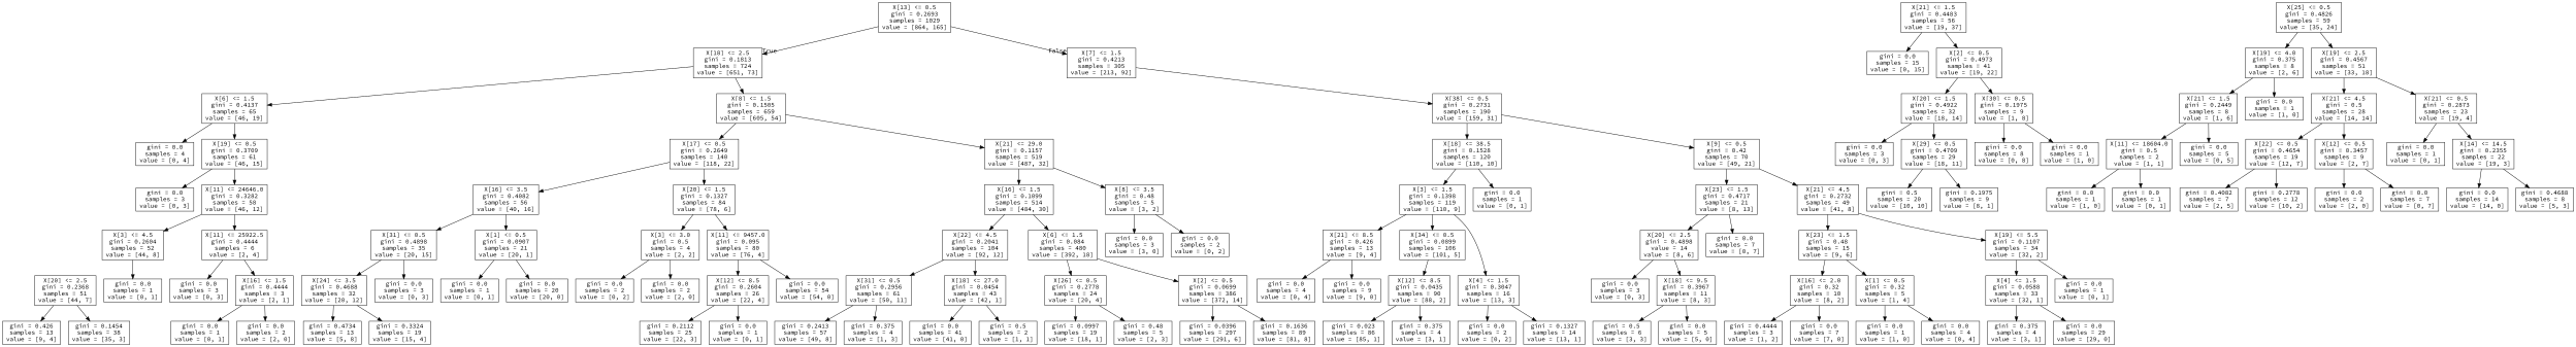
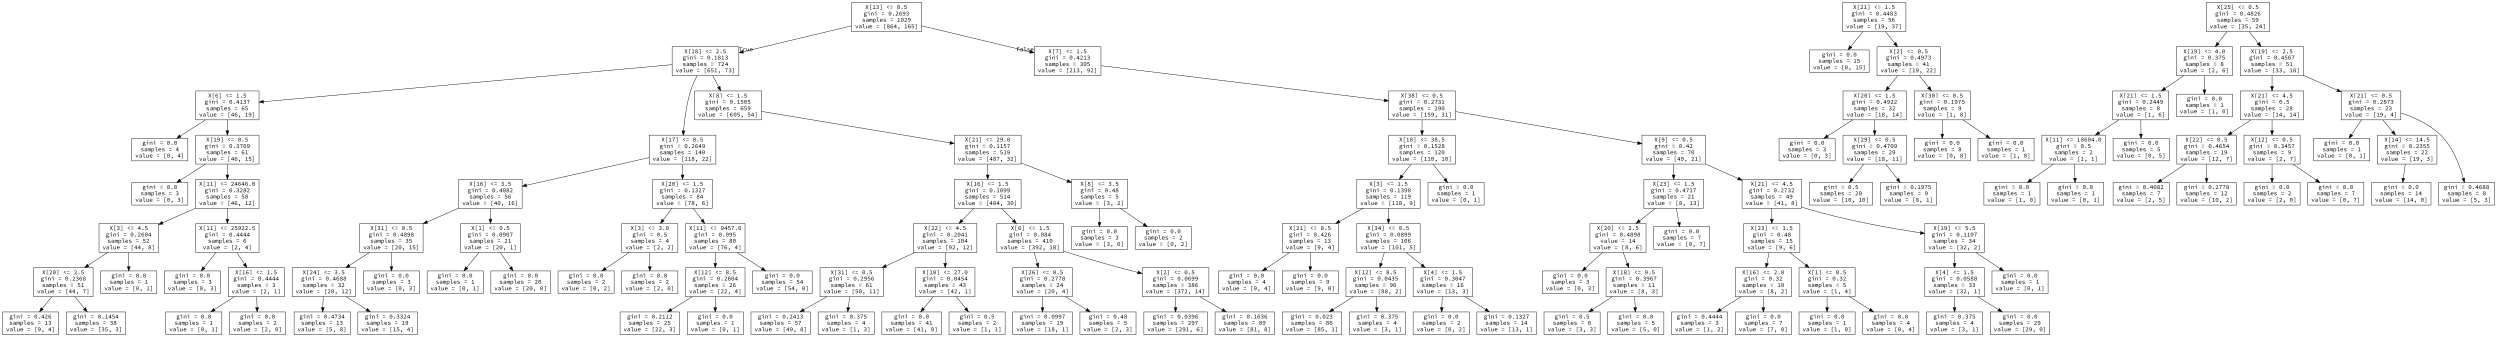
  digraph {
    fontname="Source Code Pro"
    node [fontname="Source Code Pro" shape=box]
    edge [fontname="Source Code Pro"]
    n1 [label="X[13] <= 0.5\ngini = 0.2693\nsamples = 1029\nvalue = [864, 165]"]
    n2 [label="X[18] <= 2.5\ngini = 0.1813\nsamples = 724\nvalue = [651, 73]"]
    n3 [label="X[7] <= 1.5\ngini = 0.4213\nsamples = 305\nvalue = [213, 92]"]
    n4 [label="X[6] <= 1.5\ngini = 0.4137\nsamples = 65\nvalue = [46, 19]"]
    n5 [label="X[8] <= 1.5\ngini = 0.1505\nsamples = 659\nvalue = [605, 54]"]
    n6 [label="X[38] <= 0.5\ngini = 0.2731\nsamples = 190\nvalue = [159, 31]"]
    n7 [label="gini = 0.0\nsamples = 4\nvalue = [0, 4]"]
    n8 [label="X[19] <= 0.5\ngini = 0.3709\nsamples = 61\nvalue = [46, 15]"]
    n9 [label="X[17] <= 0.5\ngini = 0.2649\nsamples = 140\nvalue = [118, 22]"]
    n10 [label="X[21] <= 29.0\ngini = 0.1157\nsamples = 519\nvalue = [487, 32]"]
    n11 [label="gini = 0.0\nsamples = 3\nvalue = [0, 3]"]
    n12 [label="X[11] <= 24646.0\ngini = 0.3282\nsamples = 58\nvalue = [46, 12]"]
    n13 [label="X[3] <= 4.5\ngini = 0.2604\nsamples = 52\nvalue = [44, 8]"]
    n14 [label="X[11] <= 25922.5\ngini = 0.4444\nsamples = 6\nvalue = [2, 4]"]
    n15 [label="X[20] <= 2.5\ngini = 0.2368\nsamples = 51\nvalue = [44, 7]"]
    n16 [label="gini = 0.0\nsamples = 1\nvalue = [0, 1]"]
    n17 [label="gini = 0.0\nsamples = 3\nvalue = [0, 3]"]
    n18 [label="X[16] <= 1.5\ngini = 0.4444\nsamples = 3\nvalue = [2, 1]"]
    n19 [label="gini = 0.426\nsamples = 13\nvalue = [9, 4]"]
    n20 [label="gini = 0.1454\nsamples = 38\nvalue = [35, 3]"]
    n21 [label="gini = 0.0\nsamples = 1\nvalue = [0, 1]"]
    n22 [label="gini = 0.0\nsamples = 2\nvalue = [2, 0]"]
    n23 [label="X[16] <= 3.5\ngini = 0.4082\nsamples = 56\nvalue = [40, 16]"]
    n24 [label="X[20] <= 1.5\ngini = 0.1327\nsamples = 84\nvalue = [78, 6]"]
    n25 [label="X[16] <= 1.5\ngini = 0.1099\nsamples = 514\nvalue = [484, 30]"]
    n26 [label="X[8] <= 3.5\ngini = 0.48\nsamples = 5\nvalue = [3, 2]"]
    n27 [label="X[31] <= 0.5\ngini = 0.4898\nsamples = 35\nvalue = [20, 15]"]
    n28 [label="X[1] <= 0.5\ngini = 0.0907\nsamples = 21\nvalue = [20, 1]"]
    n29 [label="X[3] <= 3.0\ngini = 0.5\nsamples = 4\nvalue = [2, 2]"]
    n30 [label="X[11] <= 9457.0\ngini = 0.095\nsamples = 80\nvalue = [76, 4]"]
    n31 [label="X[24] <= 3.5\ngini = 0.4688\nsamples = 32\nvalue = [20, 12]"]
    n32 [label="gini = 0.0\nsamples = 3\nvalue = [0, 3]"]
    n33 [label="gini = 0.0\nsamples = 1\nvalue = [0, 1]"]
    n34 [label="gini = 0.0\nsamples = 20\nvalue = [20, 0]"]
    n35 [label="gini = 0.4734\nsamples = 13\nvalue = [5, 8]"]
    n36 [label="gini = 0.3324\nsamples = 19\nvalue = [15, 4]"]
    n37 [label="gini = 0.0\nsamples = 2\nvalue = [0, 2]"]
    n38 [label="gini = 0.0\nsamples = 2\nvalue = [2, 0]"]
    n39 [label="X[12] <= 8.5\ngini = 0.2604\nsamples = 26\nvalue = [22, 4]"]
    n40 [label="gini = 0.0\nsamples = 54\nvalue = [54, 0]"]
    n41 [label="gini = 0.2112\nsamples = 25\nvalue = [22, 3]"]
    n42 [label="gini = 0.0\nsamples = 1\nvalue = [0, 1]"]
    n43 [label="X[22] <= 4.5\ngini = 0.2041\nsamples = 104\nvalue = [92, 12]"]
-   n44 [label="X[6] <= 1.5\ngini = 0.084\nsamples = 480\nvalue = [392, 18]"]
+   n44 [label="X[6] <= 1.5\ngini = 0.084\nsamples = 410\nvalue = [392, 18]"]
    n45 [label="gini = 0.0\nsamples = 3\nvalue = [3, 0]"]
    n46 [label="gini = 0.0\nsamples = 2\nvalue = [0, 2]"]
    n47 [label="X[31] <= 0.5\ngini = 0.2956\nsamples = 61\nvalue = [50, 11]"]
    n48 [label="X[18] <= 27.0\ngini = 0.0454\nsamples = 43\nvalue = [42, 1]"]
    n49 [label="X[26] <= 0.5\ngini = 0.2778\nsamples = 24\nvalue = [20, 4]"]
    n50 [label="X[2] <= 0.5\ngini = 0.0699\nsamples = 386\nvalue = [372, 14]"]
    n51 [label="gini = 0.2413\nsamples = 57\nvalue = [49, 8]"]
    n52 [label="gini = 0.375\nsamples = 4\nvalue = [1, 3]"]
    n53 [label="gini = 0.0\nsamples = 41\nvalue = [41, 0]"]
    n54 [label="gini = 0.5\nsamples = 2\nvalue = [1, 1]"]
    n55 [label="gini = 0.0997\nsamples = 19\nvalue = [18, 1]"]
    n56 [label="gini = 0.48\nsamples = 5\nvalue = [2, 3]"]
    n57 [label="gini = 0.0396\nsamples = 297\nvalue = [291, 6]"]
    n58 [label="gini = 0.1636\nsamples = 89\nvalue = [81, 8]"]
    n59 [label="X[18] <= 38.5\ngini = 0.1528\nsamples = 120\nvalue = [110, 10]"]
    n60 [label="X[9] <= 0.5\ngini = 0.42\nsamples = 70\nvalue = [49, 21]"]
    n61 [label="X[21] <= 1.5\ngini = 0.4483\nsamples = 56\nvalue = [19, 37]"]
    n62 [label="gini = 0.0\nsamples = 15\nvalue = [0, 15]"]
    n63 [label="X[2] <= 0.5\ngini = 0.4973\nsamples = 41\nvalue = [19, 22]"]
    n64 [label="X[25] <= 0.5\ngini = 0.4826\nsamples = 59\nvalue = [35, 24]"]
    n65 [label="X[19] <= 4.0\ngini = 0.375\nsamples = 8\nvalue = [2, 6]"]
    n66 [label="X[19] <= 2.5\ngini = 0.4567\nsamples = 51\nvalue = [33, 18]"]
    n67 [label="X[20] <= 1.5\ngini = 0.4922\nsamples = 32\nvalue = [18, 14]"]
    n68 [label="X[30] <= 0.5\ngini = 0.1975\nsamples = 9\nvalue = [1, 8]"]
    n69 [label="gini = 0.0\nsamples = 3\nvalue = [0, 3]"]
    n70 [label="X[29] <= 0.5\ngini = 0.4709\nsamples = 29\nvalue = [18, 11]"]
    n71 [label="gini = 0.0\nsamples = 8\nvalue = [0, 8]"]
    n72 [label="gini = 0.0\nsamples = 1\nvalue = [1, 0]"]
    n73 [label="gini = 0.5\nsamples = 20\nvalue = [10, 10]"]
    n74 [label="gini = 0.1975\nsamples = 9\nvalue = [8, 1]"]
    n75 [label="X[21] <= 1.5\ngini = 0.2449\nsamples = 8\nvalue = [1, 6]"]
    n76 [label="gini = 0.0\nsamples = 1\nvalue = [1, 0]"]
    n77 [label="X[21] <= 4.5\ngini = 0.5\nsamples = 28\nvalue = [14, 14]"]
    n78 [label="X[21] <= 0.5\ngini = 0.2873\nsamples = 23\nvalue = [19, 4]"]
    n79 [label="X[11] <= 18604.0\ngini = 0.5\nsamples = 2\nvalue = [1, 1]"]
    n80 [label="gini = 0.0\nsamples = 5\nvalue = [0, 5]"]
    n81 [label="gini = 0.0\nsamples = 1\nvalue = [1, 0]"]
    n82 [label="gini = 0.0\nsamples = 1\nvalue = [0, 1]"]
    n83 [label="X[22] <= 0.5\ngini = 0.4654\nsamples = 19\nvalue = [12, 7]"]
    n84 [label="X[12] <= 0.5\ngini = 0.3457\nsamples = 9\nvalue = [2, 7]"]
    n85 [label="gini = 0.0\nsamples = 1\nvalue = [0, 1]"]
    n86 [label="X[14] <= 14.5\ngini = 0.2355\nsamples = 22\nvalue = [19, 3]"]
    n87 [label="gini = 0.4082\nsamples = 7\nvalue = [2, 5]"]
    n88 [label="gini = 0.2778\nsamples = 12\nvalue = [10, 2]"]
    n89 [label="gini = 0.0\nsamples = 2\nvalue = [2, 0]"]
    n90 [label="gini = 0.0\nsamples = 7\nvalue = [0, 7]"]
    n91 [label="gini = 0.0\nsamples = 14\nvalue = [14, 0]"]
    n92 [label="gini = 0.4688\nsamples = 8\nvalue = [5, 3]"]
    n93 [label="X[3] <= 1.5\ngini = 0.1398\nsamples = 119\nvalue = [110, 9]"]
    n94 [label="gini = 0.0\nsamples = 1\nvalue = [0, 1]"]
    n95 [label="X[23] <= 1.5\ngini = 0.4717\nsamples = 21\nvalue = [8, 13]"]
    n96 [label="X[21] <= 4.5\ngini = 0.2732\nsamples = 49\nvalue = [41, 8]"]
    n97 [label="X[21] <= 8.5\ngini = 0.426\nsamples = 13\nvalue = [9, 4]"]
    n98 [label="X[34] <= 0.5\ngini = 0.0899\nsamples = 106\nvalue = [101, 5]"]
    n99 [label="gini = 0.0\nsamples = 4\nvalue = [0, 4]"]
    n100 [label="gini = 0.0\nsamples = 9\nvalue = [9, 0]"]
    n101 [label="X[12] <= 8.5\ngini = 0.0435\nsamples = 90\nvalue = [88, 2]"]
    n102 [label="X[4] <= 1.5\ngini = 0.3047\nsamples = 16\nvalue = [13, 3]"]
    n103 [label="gini = 0.023\nsamples = 86\nvalue = [85, 1]"]
    n104 [label="gini = 0.375\nsamples = 4\nvalue = [3, 1]"]
    n105 [label="gini = 0.0\nsamples = 2\nvalue = [0, 2]"]
    n106 [label="gini = 0.1327\nsamples = 14\nvalue = [13, 1]"]
    n107 [label="X[20] <= 2.5\ngini = 0.4898\nvalue = 14\nvalue = [8, 6]"]
    n108 [label="gini = 0.0\nsamples = 7\nvalue = [0, 7]"]
    n109 [label="X[23] <= 1.5\ngini = 0.48\nsamples = 15\nvalue = [9, 6]"]
    n110 [label="X[19] <= 5.5\ngini = 0.1107\nsamples = 34\nvalue = [32, 2]"]
    n111 [label="gini = 0.0\nsamples = 3\nvalue = [0, 3]"]
    n112 [label="X[18] <= 9.5\ngini = 0.3967\nsamples = 11\nvalue = [8, 3]"]
    n113 [label="gini = 0.5\nsamples = 6\nvalue = [3, 3]"]
    n114 [label="gini = 0.0\nsamples = 5\nvalue = [5, 0]"]
    n115 [label="X[16] <= 2.0\ngini = 0.32\nsamples = 10\nvalue = [8, 2]"]
    n116 [label="X[1] <= 0.5\ngini = 0.32\nsamples = 5\nvalue = [1, 4]"]
    n117 [label="X[4] <= 1.5\ngini = 0.0588\nsamples = 33\nvalue = [32, 1]"]
    n118 [label="gini = 0.0\nsamples = 1\nvalue = [0, 1]"]
    n119 [label="gini = 0.4444\nsamples = 3\nvalue = [1, 2]"]
    n120 [label="gini = 0.0\nsamples = 7\nvalue = [7, 0]"]
    n121 [label="gini = 0.0\nsamples = 1\nvalue = [1, 0]"]
    n122 [label="gini = 0.0\nsamples = 4\nvalue = [0, 4]"]
    n123 [label="gini = 0.375\nsamples = 4\nvalue = [3, 1]"]
    n124 [label="gini = 0.0\nsamples = 29\nvalue = [29, 0]"]
    n1 -> n2 [headlabel=True labelangle=45 labeldistance=2.5]
    n1 -> n3 [headlabel=False labelangle=-45 labeldistance=2.5]
    n2 -> n4
    n2 -> n5
    n3 -> n6
    n4 -> n7
    n4 -> n8
-   n5 -> n9
+   n2 -> n9
    n5 -> n10
    n6 -> n59
    n6 -> n60
    n8 -> n11
    n8 -> n12
    n9 -> n23
    n9 -> n24
    n10 -> n25
    n10 -> n26
    n12 -> n13
    n12 -> n14
+   n13 -> n15
    n13 -> n16
    n14 -> n17
    n14 -> n18
    n15 -> n19
    n15 -> n20
    n18 -> n21
    n18 -> n22
    n23 -> n27
    n23 -> n28
    n24 -> n29
    n24 -> n30
    n25 -> n43
    n25 -> n44
    n26 -> n45
    n26 -> n46
    n27 -> n31
    n27 -> n32
    n28 -> n33
    n28 -> n34
    n29 -> n37
    n29 -> n38
    n30 -> n39
    n30 -> n40
    n31 -> n35
    n31 -> n36
    n39 -> n41
    n39 -> n42
    n43 -> n47
    n43 -> n48
    n44 -> n49
    n44 -> n50
    n47 -> n51
    n47 -> n52
    n48 -> n53
    n48 -> n54
    n49 -> n55
    n49 -> n56
    n50 -> n57
    n50 -> n58
    n59 -> n93
    n59 -> n94
    n60 -> n95
    n60 -> n96
    n61 -> n62
    n61 -> n63
    n63 -> n67
    n63 -> n68
    n64 -> n65
    n64 -> n66
    n65 -> n75
    n65 -> n76
    n66 -> n77
    n66 -> n78
    n67 -> n69
    n67 -> n70
    n68 -> n71
    n68 -> n72
    n70 -> n73
    n70 -> n74
    n75 -> n79
    n75 -> n80
    n77 -> n83
    n77 -> n84
    n78 -> n85
    n78 -> n86
    n79 -> n81
    n79 -> n82
    n83 -> n87
    n83 -> n88
    n84 -> n89
    n84 -> n90
    n86 -> n91
-   n86 -> n92
+   n78 -> n92
    n93 -> n97
    n93 -> n98
    n95 -> n107
    n95 -> n108
    n96 -> n109
    n96 -> n110
    n97 -> n99
    n97 -> n100
    n98 -> n101
-   n93 -> n102
+   n98 -> n102
    n101 -> n103
    n101 -> n104
    n102 -> n105
    n102 -> n106
    n107 -> n111
    n107 -> n112
    n109 -> n115
    n109 -> n116
    n110 -> n117
    n110 -> n118
    n112 -> n113
    n112 -> n114
    n115 -> n119
    n115 -> n120
    n116 -> n121
    n116 -> n122
    n117 -> n123
    n117 -> n124
  }
